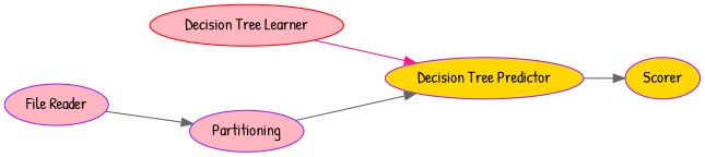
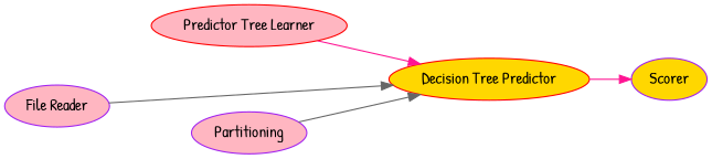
  digraph {
    fontname="Patrick Hand"
    rankdir=LR
    node [color=purple fillcolor=lightpink fontname="Patrick Hand" style=filled]
    edge [color=deeppink fontname="Patrick Hand"]
-   n1 [color=red label="Decision Tree Learner"]
-   n2 [fillcolor=gold label="Decision Tree Predictor"]
+   n1 [color=red label="Predictor Tree Learner"]
+   n2 [color=red fillcolor=gold label="Decision Tree Predictor"]
    n3 [fillcolor=gold label=Scorer]
    n4 [label="File Reader"]
    n5 [label=Partitioning]
    n1 -> n2
-   n2 -> n3 [color=gray40]
-   n4 -> n5 [color=gray40]
+   n2 -> n3
+   n4 -> n2 [color=gray40]
    n5 -> n2 [color=gray40]
  }
